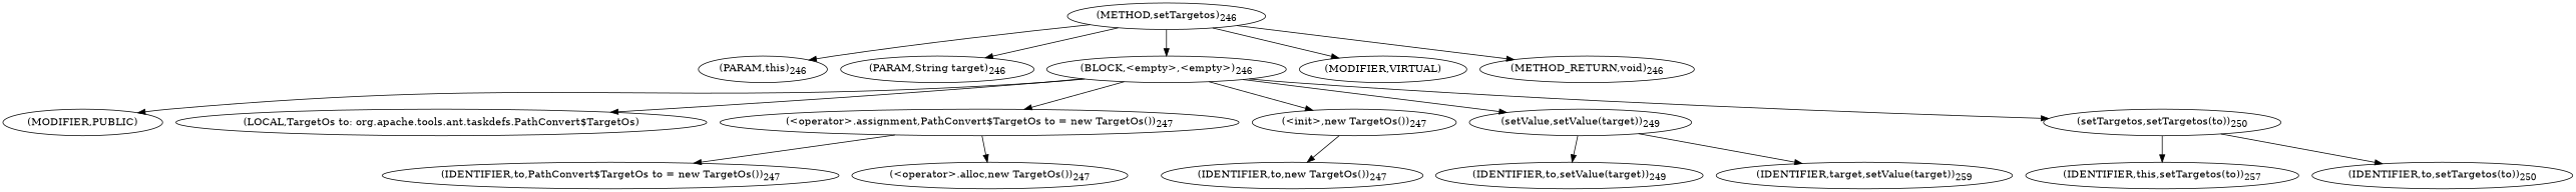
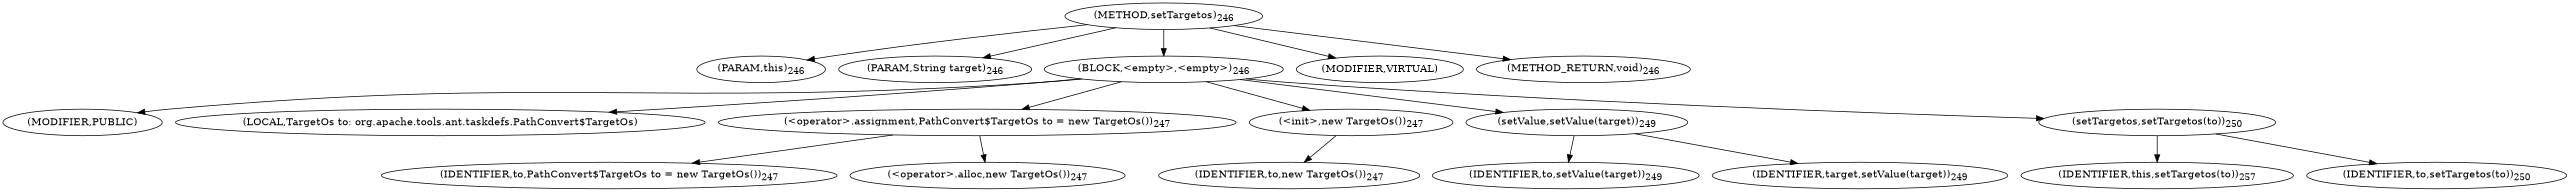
  digraph {
    n1 [label=<(METHOD,setTargetos)<SUB>246</SUB>>]
    n2 [label=<(PARAM,this)<SUB>246</SUB>>]
    n3 [label=<(PARAM,String target)<SUB>246</SUB>>]
    n4 [label=<(BLOCK,&lt;empty&gt;,&lt;empty&gt;)<SUB>246</SUB>>]
    n5 [label=<(MODIFIER,VIRTUAL)>]
    n6 [label=<(METHOD_RETURN,void)<SUB>246</SUB>>]
    n7 [label=<(MODIFIER,PUBLIC)>]
    n8 [label=<(LOCAL,TargetOs to: org.apache.tools.ant.taskdefs.PathConvert$TargetOs)>]
    n9 [label=<(&lt;operator&gt;.assignment,PathConvert$TargetOs to = new TargetOs())<SUB>247</SUB>>]
    n10 [label=<(&lt;init&gt;,new TargetOs())<SUB>247</SUB>>]
    n11 [label=<(setValue,setValue(target))<SUB>249</SUB>>]
    n12 [label=<(setTargetos,setTargetos(to))<SUB>250</SUB>>]
    n13 [label=<(IDENTIFIER,to,PathConvert$TargetOs to = new TargetOs())<SUB>247</SUB>>]
    n14 [label=<(&lt;operator&gt;.alloc,new TargetOs())<SUB>247</SUB>>]
    n15 [label=<(IDENTIFIER,to,new TargetOs())<SUB>247</SUB>>]
    n16 [label=<(IDENTIFIER,to,setValue(target))<SUB>249</SUB>>]
-   n17 [label=<(IDENTIFIER,target,setValue(target))<SUB>259</SUB>>]
+   n17 [label=<(IDENTIFIER,target,setValue(target))<SUB>249</SUB>>]
    n18 [label=<(IDENTIFIER,this,setTargetos(to))<SUB>257</SUB>>]
    n19 [label=<(IDENTIFIER,to,setTargetos(to))<SUB>250</SUB>>]
    n1 -> n2
    n1 -> n3
    n1 -> n4
    n1 -> n5
    n1 -> n6
    n4 -> n7
    n4 -> n8
    n4 -> n9
    n4 -> n10
    n4 -> n11
    n4 -> n12
    n9 -> n13
    n9 -> n14
    n10 -> n15
    n11 -> n16
    n11 -> n17
    n12 -> n18
    n12 -> n19
  }
